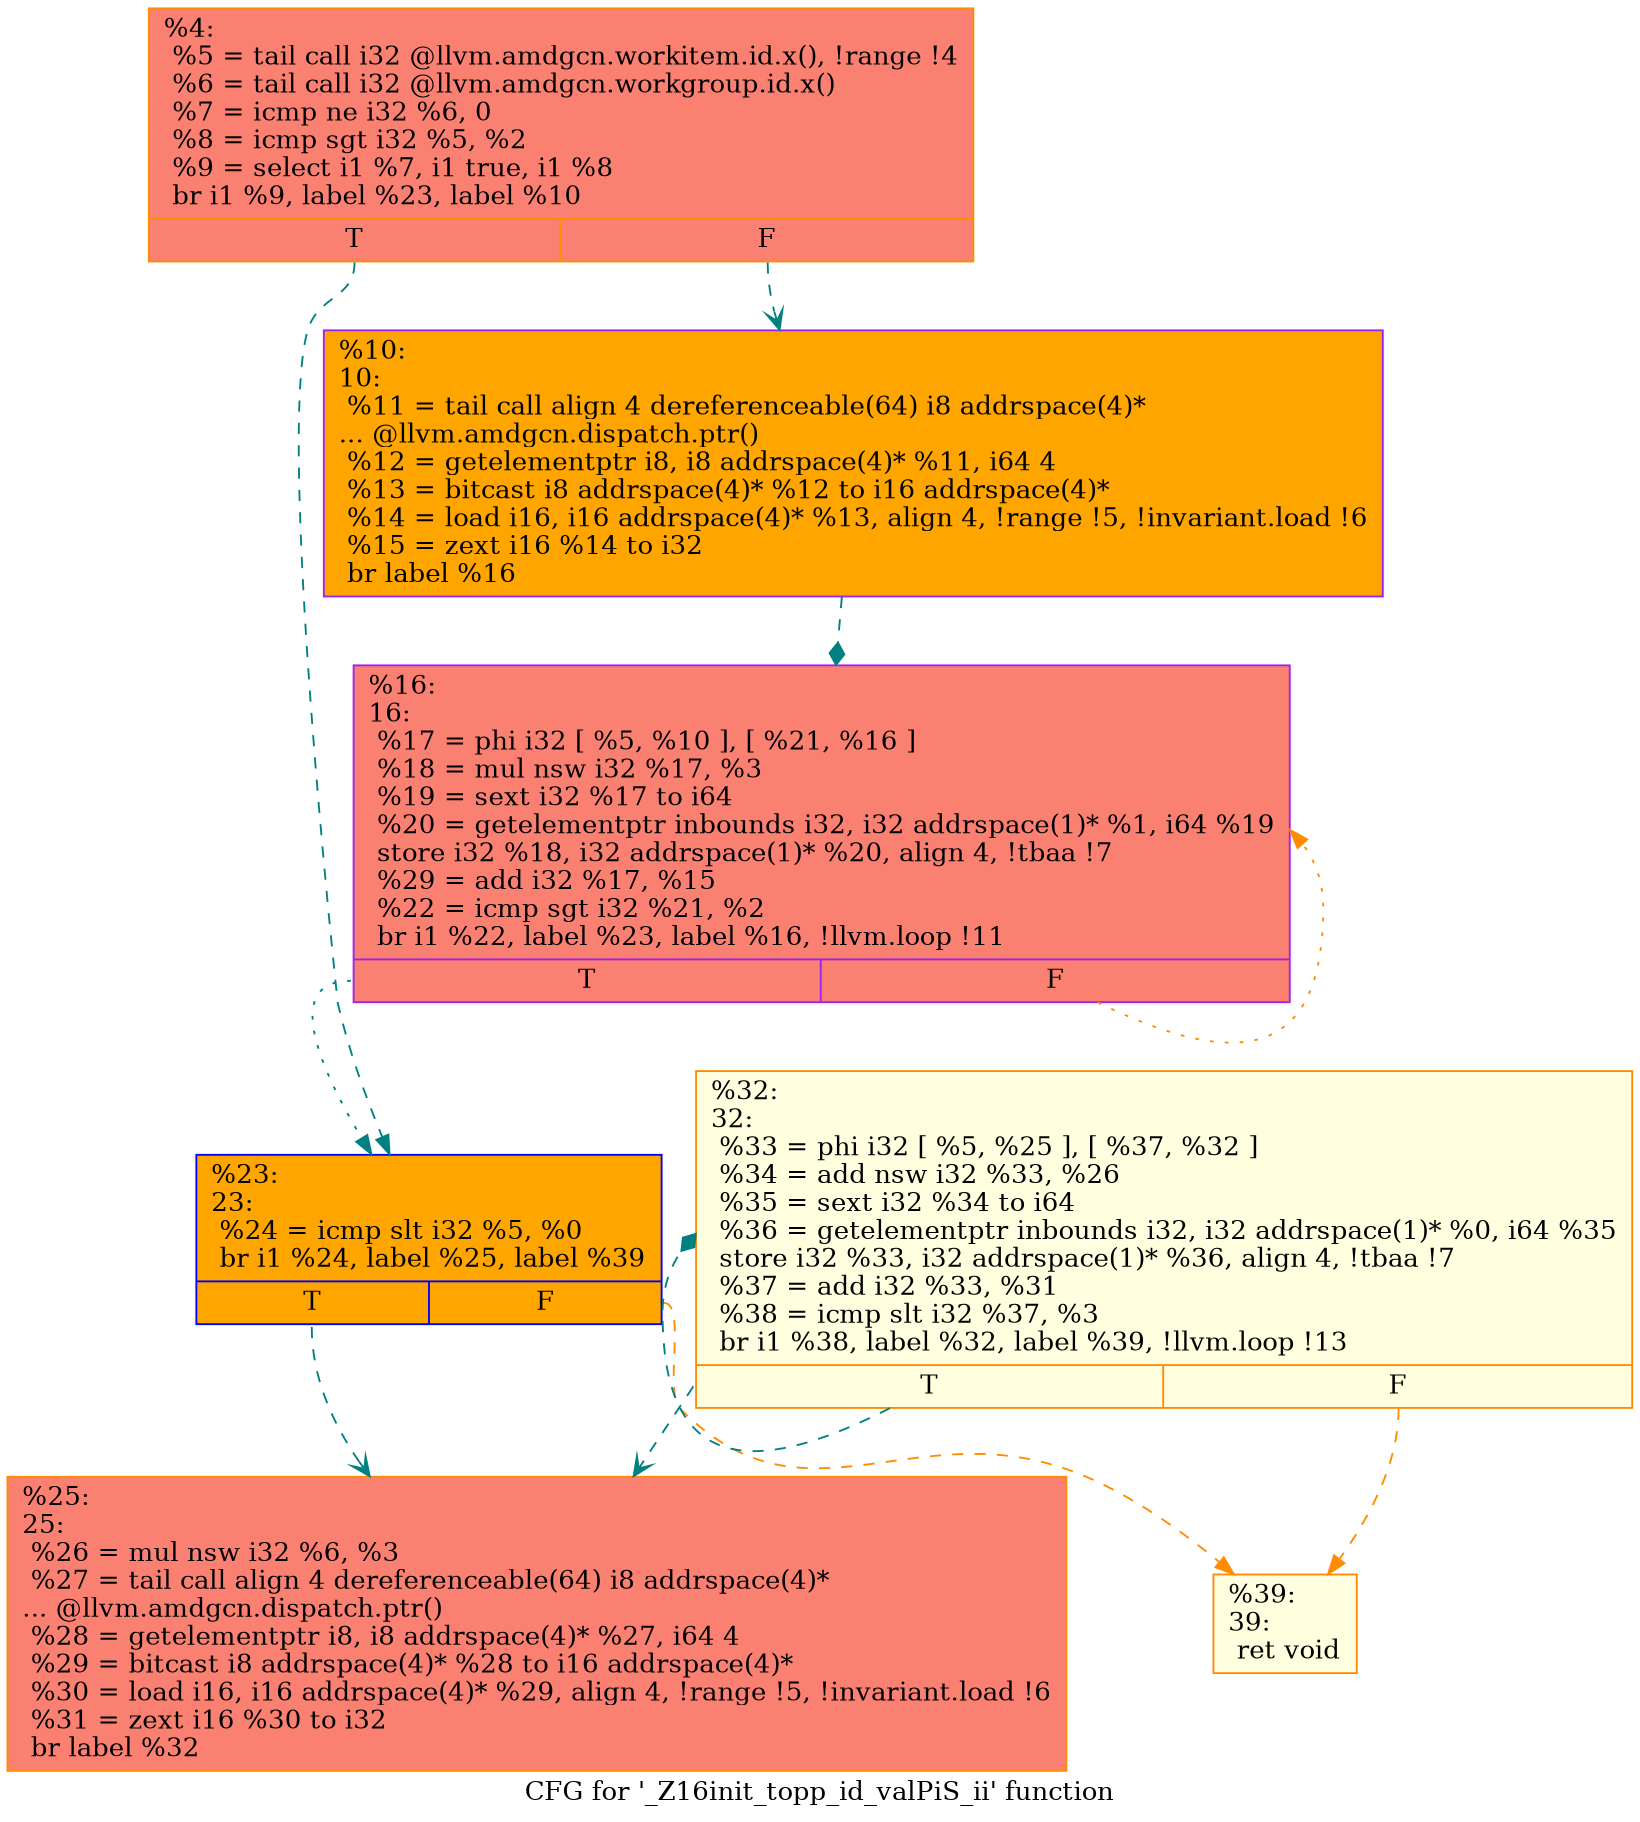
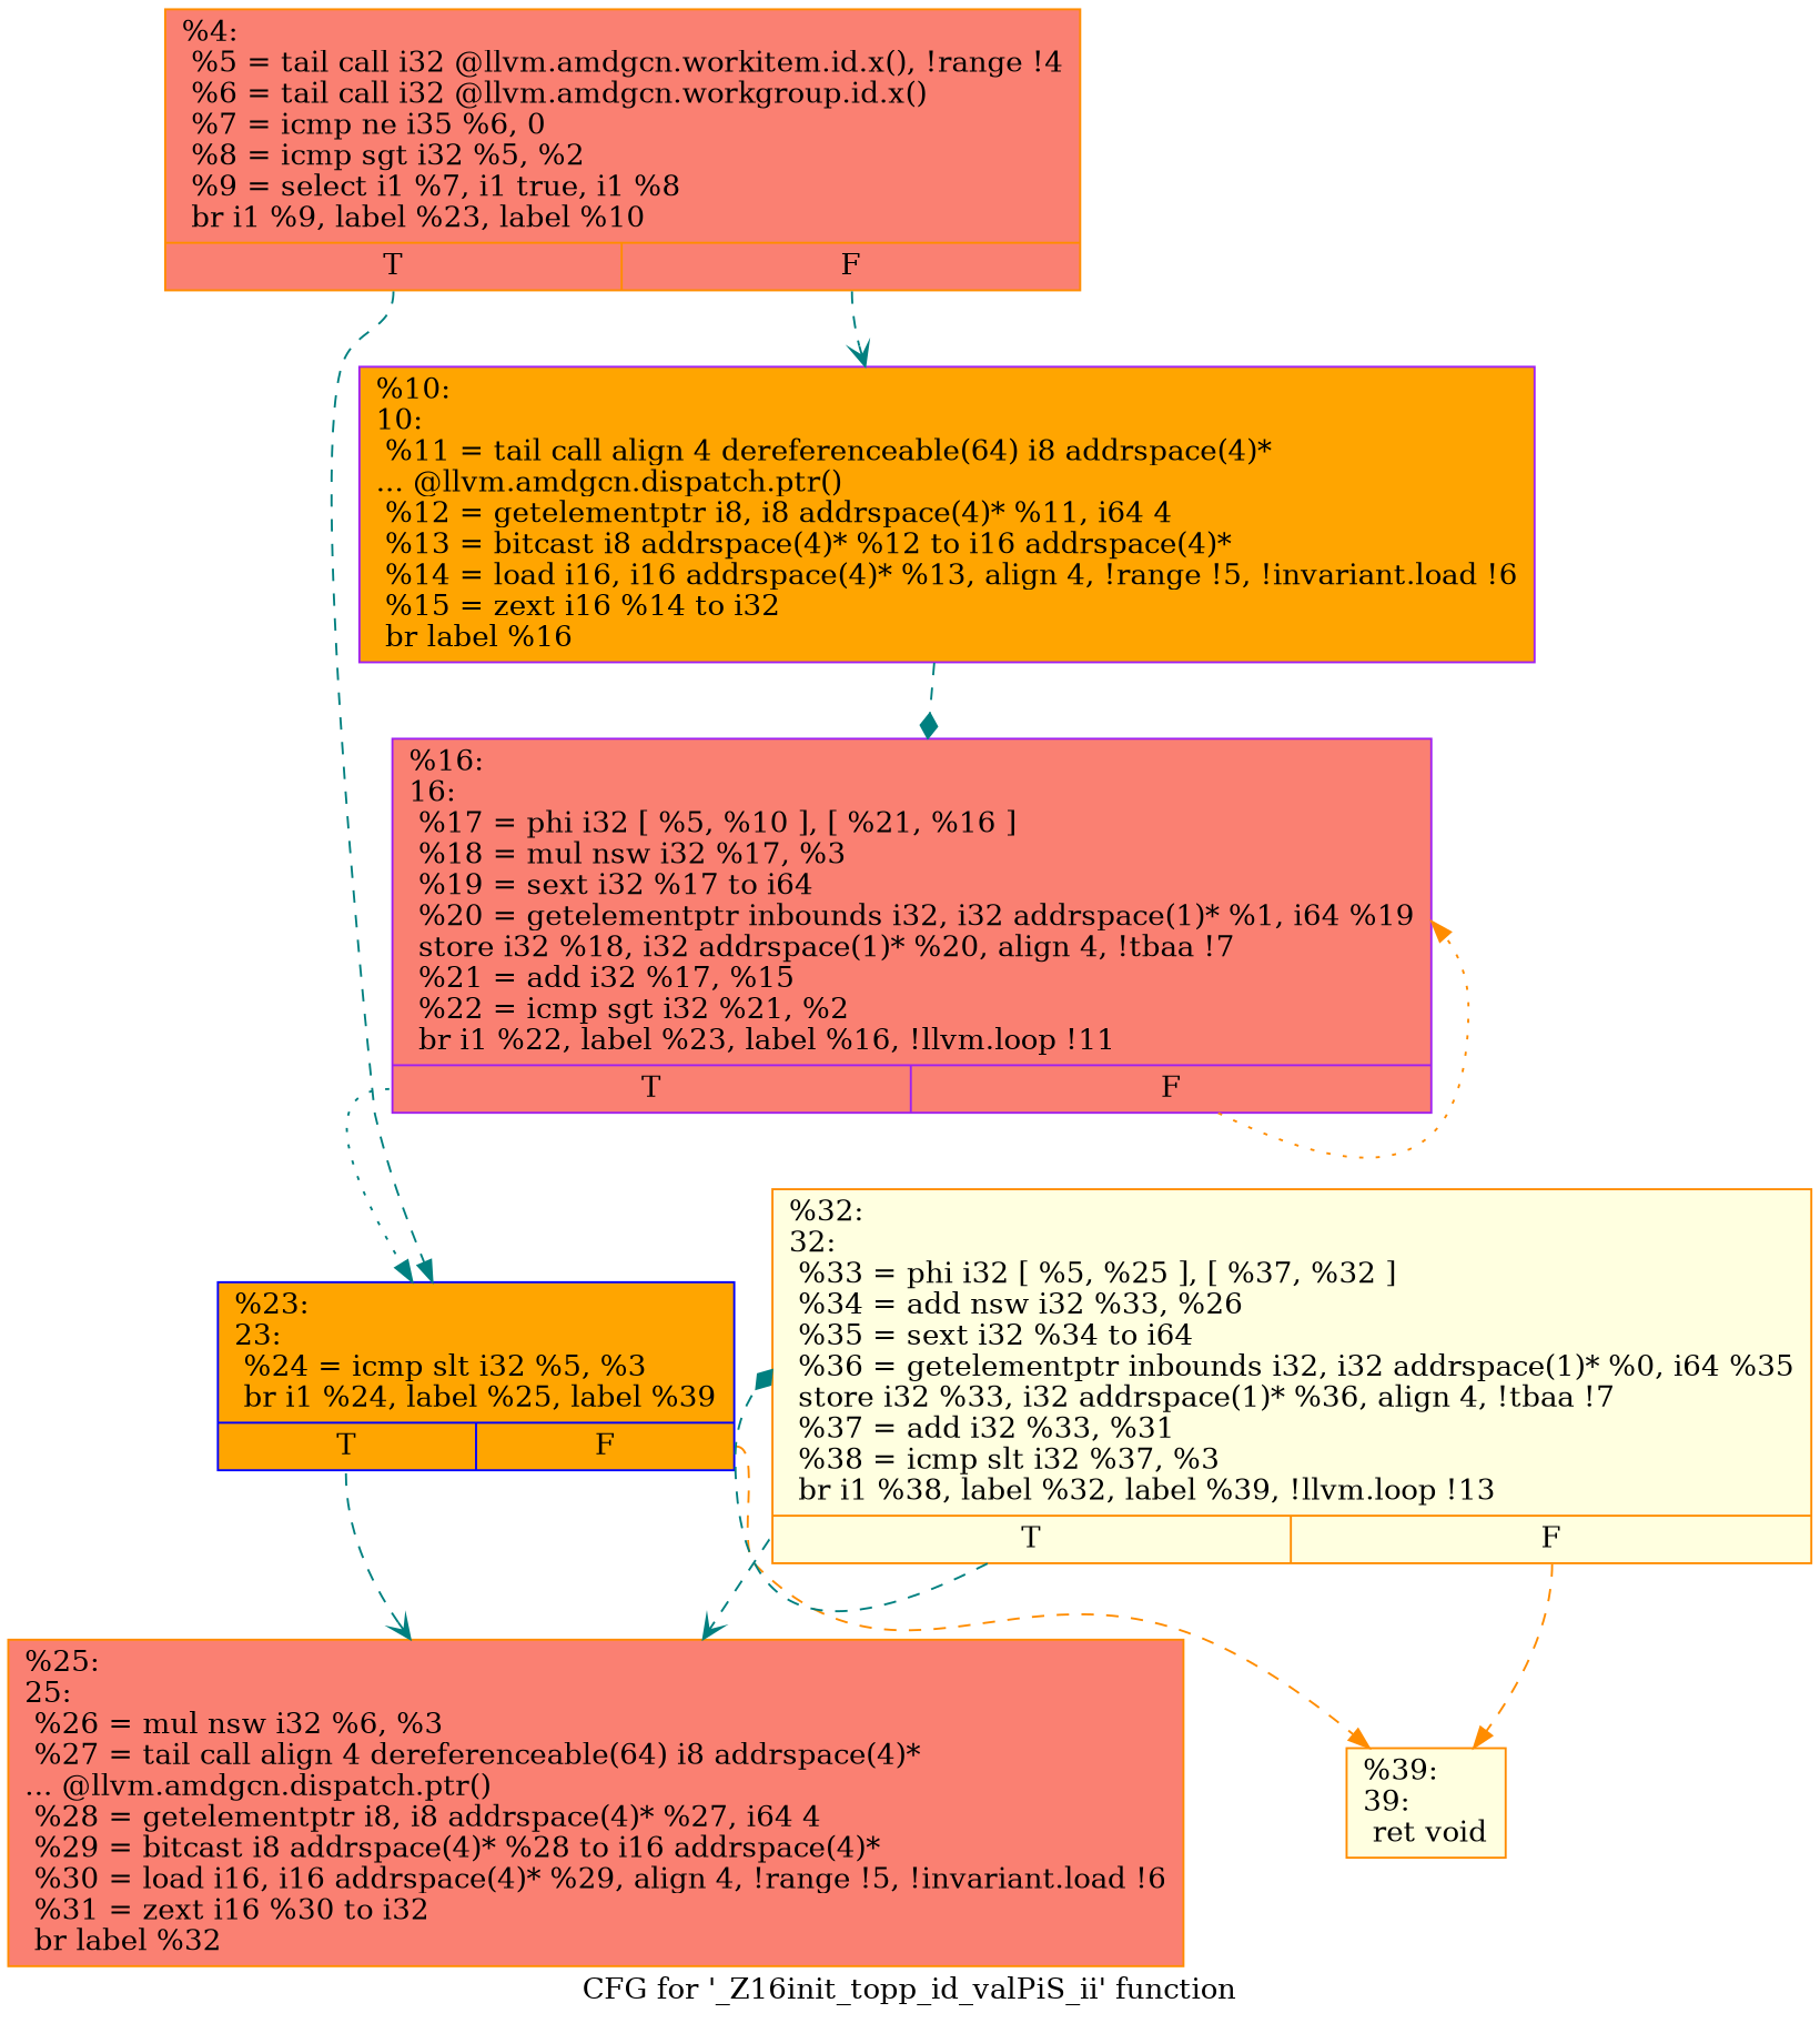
  digraph {
    label="CFG for '_Z16init_topp_id_valPiS_ii' function"
    node [color=darkorange fillcolor=salmon shape=record style=filled]
    edge [arrowhead=normal color=teal style=dashed tailport=s0]
-   n1 [label="{%4:\l  %5 = tail call i32 @llvm.amdgcn.workitem.id.x(), !range !4\l  %6 = tail call i32 @llvm.amdgcn.workgroup.id.x()\l  %7 = icmp ne i32 %6, 0\l  %8 = icmp sgt i32 %5, %2\l  %9 = select i1 %7, i1 true, i1 %8\l  br i1 %9, label %23, label %10\l|{<s0>T|<s1>F}}"]
-   n2 [color=blue fillcolor=orange label="{%23:\l23:                                               \l  %24 = icmp slt i32 %5, %0\l  br i1 %24, label %25, label %39\l|{<s0>T|<s1>F}}"]
+   n1 [label="{%4:\l  %5 = tail call i32 @llvm.amdgcn.workitem.id.x(), !range !4\l  %6 = tail call i32 @llvm.amdgcn.workgroup.id.x()\l  %7 = icmp ne i35 %6, 0\l  %8 = icmp sgt i32 %5, %2\l  %9 = select i1 %7, i1 true, i1 %8\l  br i1 %9, label %23, label %10\l|{<s0>T|<s1>F}}"]
+   n2 [color=blue fillcolor=orange label="{%23:\l23:                                               \l  %24 = icmp slt i32 %5, %3\l  br i1 %24, label %25, label %39\l|{<s0>T|<s1>F}}"]
    n3 [color=purple fillcolor=orange label="{%10:\l10:                                               \l  %11 = tail call align 4 dereferenceable(64) i8 addrspace(4)*\l... @llvm.amdgcn.dispatch.ptr()\l  %12 = getelementptr i8, i8 addrspace(4)* %11, i64 4\l  %13 = bitcast i8 addrspace(4)* %12 to i16 addrspace(4)*\l  %14 = load i16, i16 addrspace(4)* %13, align 4, !range !5, !invariant.load !6\l  %15 = zext i16 %14 to i32\l  br label %16\l}"]
    n4 [label="{%25:\l25:                                               \l  %26 = mul nsw i32 %6, %3\l  %27 = tail call align 4 dereferenceable(64) i8 addrspace(4)*\l... @llvm.amdgcn.dispatch.ptr()\l  %28 = getelementptr i8, i8 addrspace(4)* %27, i64 4\l  %29 = bitcast i8 addrspace(4)* %28 to i16 addrspace(4)*\l  %30 = load i16, i16 addrspace(4)* %29, align 4, !range !5, !invariant.load !6\l  %31 = zext i16 %30 to i32\l  br label %32\l}"]
    n5 [fillcolor=lightyellow label="{%39:\l39:                                               \l  ret void\l}"]
-   n6 [color=purple label="{%16:\l16:                                               \l  %17 = phi i32 [ %5, %10 ], [ %21, %16 ]\l  %18 = mul nsw i32 %17, %3\l  %19 = sext i32 %17 to i64\l  %20 = getelementptr inbounds i32, i32 addrspace(1)* %1, i64 %19\l  store i32 %18, i32 addrspace(1)* %20, align 4, !tbaa !7\l  %29 = add i32 %17, %15\l  %22 = icmp sgt i32 %21, %2\l  br i1 %22, label %23, label %16, !llvm.loop !11\l|{<s0>T|<s1>F}}"]
+   n6 [color=purple label="{%16:\l16:                                               \l  %17 = phi i32 [ %5, %10 ], [ %21, %16 ]\l  %18 = mul nsw i32 %17, %3\l  %19 = sext i32 %17 to i64\l  %20 = getelementptr inbounds i32, i32 addrspace(1)* %1, i64 %19\l  store i32 %18, i32 addrspace(1)* %20, align 4, !tbaa !7\l  %21 = add i32 %17, %15\l  %22 = icmp sgt i32 %21, %2\l  br i1 %22, label %23, label %16, !llvm.loop !11\l|{<s0>T|<s1>F}}"]
    n7 [fillcolor=lightyellow label="{%32:\l32:                                               \l  %33 = phi i32 [ %5, %25 ], [ %37, %32 ]\l  %34 = add nsw i32 %33, %26\l  %35 = sext i32 %34 to i64\l  %36 = getelementptr inbounds i32, i32 addrspace(1)* %0, i64 %35\l  store i32 %33, i32 addrspace(1)* %36, align 4, !tbaa !7\l  %37 = add i32 %33, %31\l  %38 = icmp slt i32 %37, %3\l  br i1 %38, label %32, label %39, !llvm.loop !13\l|{<s0>T|<s1>F}}"]
    n1 -> n2
    n1 -> n3 [arrowhead=vee tailport=s1]
    n2 -> n4 [arrowhead=vee]
    n2 -> n5 [color=darkorange tailport=s1]
    n3 -> n6 [arrowhead=diamond]
    n6 -> n2 [style=dotted]
    n6 -> n6 [color=darkorange style=dotted tailport=s1]
    n7 -> n4 [arrowhead=vee]
    n7 -> n5 [color=darkorange tailport=s1]
    n7 -> n7 [arrowhead=diamond]
  }
